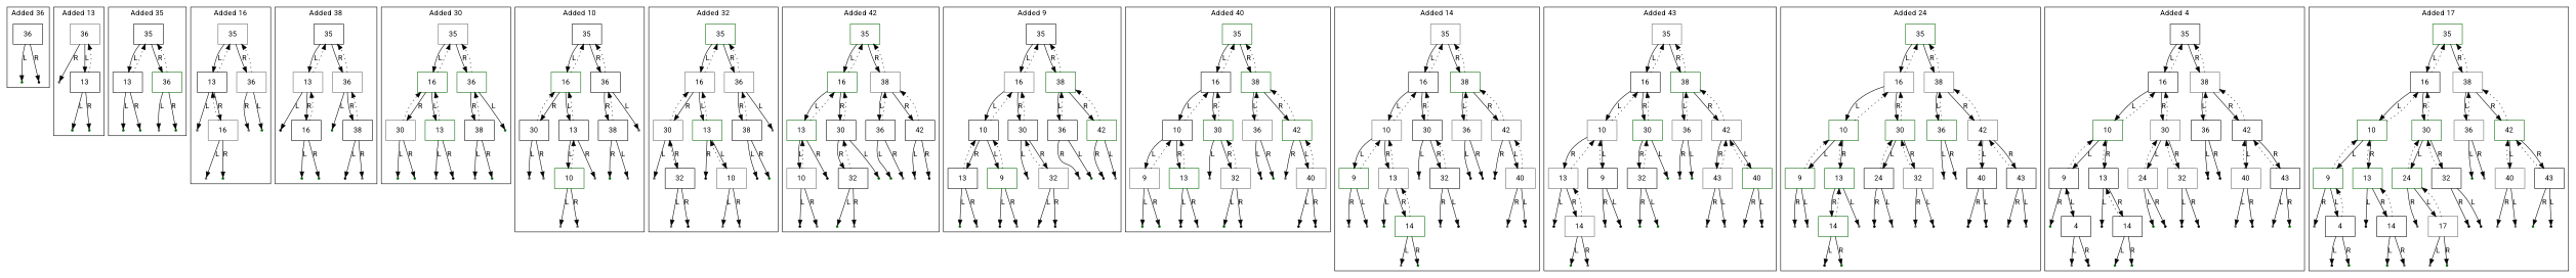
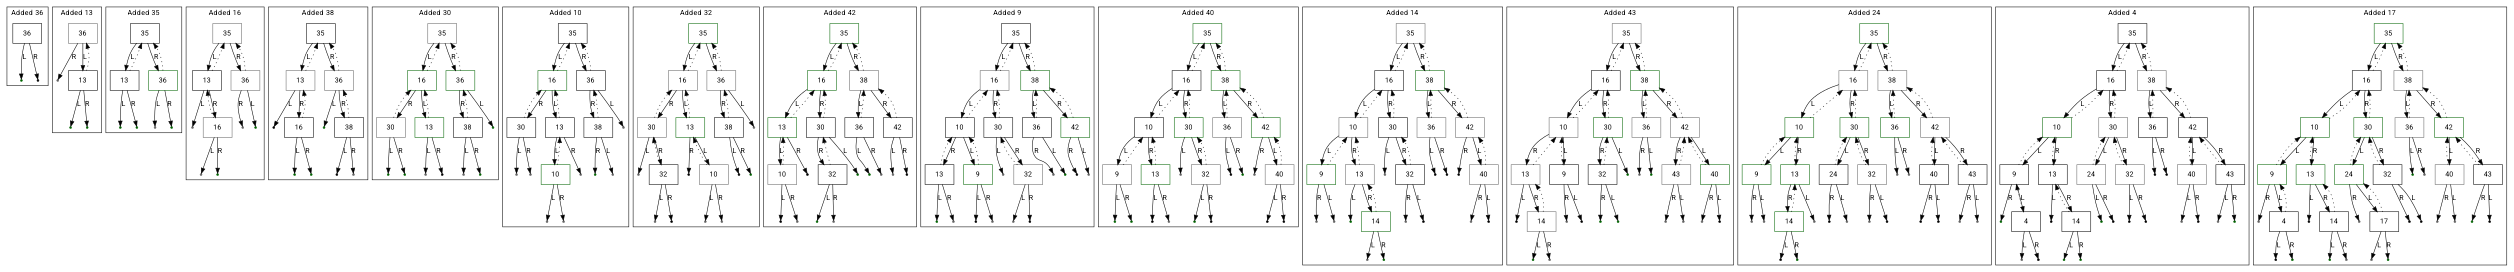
  digraph {
    fontname=Roboto
    node [color=gray40 shape=point fontname=Roboto]
    edge [fontname=Roboto]
    n1 [color=black label="{36}" shape=record]
    n2 [color=darkgreen label=Null]
    n3 [color=black label=Null]
    n4 [label="{36}" shape=record]
    n5 [label=Null]
    n6 [color=black label="{13}" shape=record]
    n7 [color=darkgreen label=Null]
    n8 [color=darkgreen label=Null]
    n9 [color=black label="{35}" shape=record]
    n10 [color=black label="{13}" shape=record]
    n11 [color=darkgreen label="{36}" shape=record]
    n12 [color=darkgreen label=Null]
    n13 [color=darkgreen label=Null]
    n14 [label=Null]
    n15 [color=darkgreen label=Null]
    n16 [label="{35}" shape=record]
    n17 [color=black label="{13}" shape=record]
    n18 [label="{36}" shape=record]
    n19 [label=Null]
    n20 [label="{16}" shape=record]
    n21 [label=Null]
    n22 [color=darkgreen label=Null]
    n23 [color=darkgreen label=Null]
    n24 [label=Null]
    n25 [color=black label="{35}" shape=record]
    n26 [label="{13}" shape=record]
    n27 [label="{36}" shape=record]
    n28 [color=black label=Null]
    n29 [color=black label="{16}" shape=record]
    n30 [color=darkgreen label=Null]
    n31 [color=darkgreen label=Null]
    n32 [color=darkgreen label=Null]
    n33 [color=black label="{38}" shape=record]
    n34 [color=black label=Null]
    n35 [label=Null]
    n36 [label="{35}" shape=record]
    n37 [color=darkgreen label="{16}" shape=record]
    n38 [color=darkgreen label="{36}" shape=record]
    n39 [color=darkgreen label="{13}" shape=record]
    n40 [label="{30}" shape=record]
    n41 [label=Null]
    n42 [color=black label=Null]
    n43 [color=darkgreen label=Null]
    n44 [color=darkgreen label=Null]
    n45 [color=darkgreen label=Null]
    n46 [color=black label="{38}" shape=record]
    n47 [label=Null]
    n48 [color=darkgreen label=Null]
    n49 [color=black label="{35}" shape=record]
    n50 [color=darkgreen label="{16}" shape=record]
    n51 [color=black label="{36}" shape=record]
    n52 [color=black label="{13}" shape=record]
    n53 [color=black label="{30}" shape=record]
    n54 [label=Null]
    n55 [color=darkgreen label="{10}" shape=record]
    n56 [label=Null]
    n57 [label=Null]
    n58 [label=Null]
    n59 [label=Null]
    n60 [label=Null]
    n61 [color=black label="{38}" shape=record]
    n62 [label=Null]
    n63 [color=darkgreen label=Null]
    n64 [color=darkgreen label="{35}" shape=record]
    n65 [label="{16}" shape=record]
    n66 [label="{36}" shape=record]
    n67 [color=darkgreen label="{13}" shape=record]
    n68 [label="{30}" shape=record]
    n69 [color=black label=Null]
    n70 [label="{10}" shape=record]
    n71 [label=Null]
    n72 [label=Null]
    n73 [label=Null]
    n74 [color=black label="{32}" shape=record]
    n75 [label=Null]
    n76 [color=black label=Null]
    n77 [label=Null]
    n78 [color=black label="{38}" shape=record]
    n79 [color=black label=Null]
    n80 [color=darkgreen label=Null]
    n81 [color=darkgreen label="{35}" shape=record]
    n82 [color=darkgreen label="{16}" shape=record]
    n83 [label="{38}" shape=record]
    n84 [color=darkgreen label="{13}" shape=record]
    n85 [color=black label="{30}" shape=record]
    n86 [color=black label=Null]
    n87 [label="{10}" shape=record]
    n88 [color=black label=Null]
    n89 [label=Null]
    n90 [color=darkgreen label=Null]
    n91 [color=black label="{32}" shape=record]
    n92 [color=darkgreen label=Null]
    n93 [label=Null]
    n94 [color=black label="{36}" shape=record]
    n95 [color=black label="{42}" shape=record]
    n96 [color=darkgreen label=Null]
    n97 [label=Null]
    n98 [label=Null]
    n99 [color=black label=Null]
    n100 [color=black label="{35}" shape=record]
    n101 [label="{16}" shape=record]
    n102 [color=darkgreen label="{38}" shape=record]
    n103 [color=black label="{10}" shape=record]
    n104 [color=black label="{30}" shape=record]
    n105 [color=darkgreen label="{9}" shape=record]
    n106 [color=black label="{13}" shape=record]
    n107 [color=black label=Null]
    n108 [label=Null]
    n109 [color=darkgreen label=Null]
    n110 [label=Null]
    n111 [label=Null]
    n112 [label="{32}" shape=record]
    n113 [label=Null]
    n114 [color=black label=Null]
    n115 [color=black label="{36}" shape=record]
    n116 [color=darkgreen label="{42}" shape=record]
    n117 [color=darkgreen label=Null]
    n118 [label=Null]
    n119 [label=Null]
    n120 [color=black label=Null]
    n121 [color=darkgreen label="{35}" shape=record]
    n122 [color=black label="{16}" shape=record]
    n123 [color=darkgreen label="{38}" shape=record]
    n124 [color=black label="{10}" shape=record]
    n125 [color=darkgreen label="{30}" shape=record]
    n126 [label="{9}" shape=record]
    n127 [color=darkgreen label="{13}" shape=record]
    n128 [color=darkgreen label=Null]
    n129 [color=darkgreen label=Null]
    n130 [color=black label=Null]
    n131 [label=Null]
    n132 [label=Null]
    n133 [label="{32}" shape=record]
    n134 [color=darkgreen label=Null]
    n135 [color=black label=Null]
    n136 [label="{36}" shape=record]
    n137 [color=darkgreen label="{42}" shape=record]
    n138 [color=black label=Null]
    n139 [color=darkgreen label=Null]
    n140 [label=Null]
    n141 [label="{40}" shape=record]
    n142 [color=black label=Null]
    n143 [color=black label=Null]
    n144 [label="{35}" shape=record]
    n145 [color=black label="{16}" shape=record]
    n146 [color=darkgreen label="{38}" shape=record]
    n147 [label="{10}" shape=record]
    n148 [color=black label="{30}" shape=record]
    n149 [color=darkgreen label="{9}" shape=record]
    n150 [label="{13}" shape=record]
    n151 [label=Null]
    n152 [label=Null]
    n153 [color=darkgreen label=Null]
    n154 [color=darkgreen label="{14}" shape=record]
    n155 [label=Null]
    n156 [color=darkgreen label=Null]
    n157 [label=Null]
    n158 [color=black label="{32}" shape=record]
    n159 [color=black label=Null]
    n160 [label=Null]
    n161 [label="{36}" shape=record]
    n162 [label="{42}" shape=record]
    n163 [color=black label=Null]
    n164 [color=black label=Null]
    n165 [color=black label=Null]
    n166 [label="{40}" shape=record]
    n167 [color=black label=Null]
    n168 [label=Null]
    n169 [label="{35}" shape=record]
    n170 [color=black label="{16}" shape=record]
    n171 [color=darkgreen label="{38}" shape=record]
    n172 [label="{10}" shape=record]
    n173 [color=darkgreen label="{30}" shape=record]
    n174 [color=black label="{9}" shape=record]
    n175 [label="{13}" shape=record]
    n176 [color=black label=Null]
    n177 [label=Null]
    n178 [color=black label=Null]
    n179 [label="{14}" shape=record]
    n180 [color=darkgreen label=Null]
    n181 [label=Null]
    n182 [color=darkgreen label=Null]
    n183 [color=black label="{32}" shape=record]
    n184 [color=darkgreen label=Null]
    n185 [color=darkgreen label=Null]
    n186 [label="{36}" shape=record]
    n187 [label="{42}" shape=record]
    n188 [color=darkgreen label=Null]
    n189 [label=Null]
    n190 [color=darkgreen label="{40}" shape=record]
    n191 [label="{43}" shape=record]
    n192 [color=black label=Null]
    n193 [label=Null]
    n194 [label=Null]
    n195 [label=Null]
    n196 [color=darkgreen label="{35}" shape=record]
    n197 [label="{16}" shape=record]
    n198 [label="{38}" shape=record]
    n199 [color=darkgreen label="{10}" shape=record]
    n200 [color=darkgreen label="{30}" shape=record]
    n201 [color=darkgreen label="{9}" shape=record]
    n202 [color=darkgreen label="{13}" shape=record]
    n203 [label=Null]
    n204 [label=Null]
    n205 [label=Null]
    n206 [color=darkgreen label="{14}" shape=record]
    n207 [color=black label=Null]
    n208 [color=darkgreen label=Null]
    n209 [color=black label="{24}" shape=record]
    n210 [label="{32}" shape=record]
    n211 [label=Null]
    n212 [color=black label=Null]
    n213 [color=black label=Null]
    n214 [label=Null]
    n215 [color=darkgreen label="{36}" shape=record]
    n216 [label="{42}" shape=record]
    n217 [label=Null]
    n218 [label=Null]
    n219 [color=black label="{40}" shape=record]
    n220 [color=black label="{43}" shape=record]
    n221 [color=black label=Null]
    n222 [color=black label=Null]
    n223 [label=Null]
    n224 [label=Null]
    n225 [color=black label="{35}" shape=record]
    n226 [color=black label="{16}" shape=record]
    n227 [label="{38}" shape=record]
    n228 [color=darkgreen label="{10}" shape=record]
    n229 [label="{30}" shape=record]
    n230 [color=black label="{9}" shape=record]
    n231 [color=black label="{13}" shape=record]
    n232 [color=darkgreen label=Null]
    n233 [color=black label="{4}" shape=record]
    n234 [label=Null]
    n235 [color=black label=Null]
    n236 [color=black label=Null]
    n237 [color=black label="{14}" shape=record]
    n238 [color=darkgreen label=Null]
    n239 [color=darkgreen label=Null]
    n240 [label="{24}" shape=record]
    n241 [label="{32}" shape=record]
    n242 [color=darkgreen label=Null]
    n243 [color=black label=Null]
    n244 [color=black label=Null]
    n245 [color=black label=Null]
    n246 [color=black label="{36}" shape=record]
    n247 [color=black label="{42}" shape=record]
    n248 [color=black label=Null]
    n249 [color=black label=Null]
    n250 [label="{40}" shape=record]
    n251 [color=black label="{43}" shape=record]
    n252 [label=Null]
    n253 [color=black label=Null]
    n254 [label=Null]
    n255 [color=darkgreen label=Null]
    n256 [color=darkgreen label="{35}" shape=record]
    n257 [color=black label="{16}" shape=record]
    n258 [label="{38}" shape=record]
    n259 [color=darkgreen label="{10}" shape=record]
    n260 [color=darkgreen label="{30}" shape=record]
    n261 [color=darkgreen label="{9}" shape=record]
    n262 [color=darkgreen label="{13}" shape=record]
    n263 [label=Null]
    n264 [color=black label="{4}" shape=record]
    n265 [color=black label=Null]
    n266 [color=darkgreen label=Null]
    n267 [color=black label=Null]
    n268 [color=black label="{14}" shape=record]
    n269 [color=darkgreen label=Null]
    n270 [label=Null]
    n271 [color=darkgreen label="{24}" shape=record]
    n272 [color=black label="{32}" shape=record]
    n273 [label=Null]
-   n274 [label="{17}" shape=record]
+   n274 [color=black label="{17}" shape=record]
    n275 [label=Null]
    n276 [color=darkgreen label=Null]
    n277 [color=black label=Null]
    n278 [color=black label=Null]
    n279 [label="{36}" shape=record]
    n280 [color=darkgreen label="{42}" shape=record]
    n281 [color=darkgreen label=Null]
    n282 [label=Null]
    n283 [label="{40}" shape=record]
    n284 [color=black label="{43}" shape=record]
    n285 [label=Null]
    n286 [label=Null]
    n287 [color=black label=Null]
    n288 [color=darkgreen label=Null]
    subgraph cluster_1 {
      label="Added 36"
      n1
      n2
      n3
    }
    subgraph cluster_2 {
      label="Added 13"
      n4
      n5
      n6
      n7
      n8
    }
    subgraph cluster_3 {
      label="Added 35"
      n9
      n10
      n11
      n12
      n13
      n14
      n15
    }
    subgraph cluster_4 {
      label="Added 16"
      n16
      n17
      n18
      n19
      n20
      n21
      n22
      n23
      n24
    }
    subgraph cluster_5 {
      label="Added 38"
      n25
      n26
      n27
      n28
      n29
      n30
      n31
      n32
      n33
      n34
      n35
    }
    subgraph cluster_6 {
      label="Added 30"
      n36
      n37
      n38
      n39
      n40
      n41
      n42
      n43
      n44
      n45
      n46
      n47
      n48
    }
    subgraph cluster_7 {
      label="Added 10"
      n49
      n50
      n51
      n52
      n53
      n54
      n55
      n56
      n57
      n58
      n59
      n60
      n61
      n62
      n63
    }
    subgraph cluster_8 {
      label="Added 32"
      n64
      n65
      n66
      n67
      n68
      n69
      n70
      n71
      n72
      n73
      n74
      n75
      n76
      n77
      n78
      n79
      n80
    }
    subgraph cluster_9 {
      label="Added 42"
      n81
      n82
      n83
      n84
      n85
      n86
      n87
      n88
      n89
      n90
      n91
      n92
      n93
      n94
      n95
      n96
      n97
      n98
      n99
    }
    subgraph cluster_10 {
      label="Added 9"
      n100
      n101
      n102
      n103
      n104
      n105
      n106
      n107
      n108
      n109
      n110
      n111
      n112
      n113
      n114
      n115
      n116
      n117
      n118
      n119
      n120
    }
    subgraph cluster_11 {
      label="Added 40"
      n121
      n122
      n123
      n124
      n125
      n126
      n127
      n128
      n129
      n130
      n131
      n132
      n133
      n134
      n135
      n136
      n137
      n138
      n139
      n140
      n141
      n142
      n143
    }
    subgraph cluster_12 {
      label="Added 14"
      n144
      n145
      n146
      n147
      n148
      n149
      n150
      n151
      n152
      n153
      n154
      n155
      n156
      n157
      n158
      n159
      n160
      n161
      n162
      n163
      n164
      n165
      n166
      n167
      n168
    }
    subgraph cluster_13 {
      label="Added 43"
      n169
      n170
      n171
      n172
      n173
      n174
      n175
      n176
      n177
      n178
      n179
      n180
      n181
      n182
      n183
      n184
      n185
      n186
      n187
      n188
      n189
      n190
      n191
      n192
      n193
      n194
      n195
    }
    subgraph cluster_14 {
      label="Added 24"
      n196
      n197
      n198
      n199
      n200
      n201
      n202
      n203
      n204
      n205
      n206
      n207
      n208
      n209
      n210
      n211
      n212
      n213
      n214
      n215
      n216
      n217
      n218
      n219
      n220
      n221
      n222
      n223
      n224
    }
    subgraph cluster_15 {
      label="Added 4"
      n225
      n226
      n227
      n228
      n229
      n230
      n231
      n232
      n233
      n234
      n235
      n236
      n237
      n238
      n239
      n240
      n241
      n242
      n243
      n244
      n245
      n246
      n247
      n248
      n249
      n250
      n251
      n252
      n253
      n254
      n255
    }
    subgraph cluster_16 {
      label="Added 17"
      n256
      n257
      n258
      n259
      n260
      n261
      n262
      n263
      n264
      n265
      n266
      n267
      n268
      n269
      n270
      n271
      n272
      n273
      n274
      n275
      n276
      n277
      n278
      n279
      n280
      n281
      n282
      n283
      n284
      n285
      n286
      n287
      n288
    }
    n1 -> n2 [label=L]
    n1 -> n3 [label=R]
    n4 -> n5 [label=R]
    n4 -> n6 [label=L]
    n6 -> n4 [style=dotted]
    n6 -> n7 [label=L]
    n6 -> n8 [label=R]
    n9 -> n10 [label=L]
    n9 -> n11 [label=R]
    n10 -> n9 [style=dotted]
    n10 -> n12 [label=L]
    n10 -> n13 [label=R]
    n11 -> n9 [style=dotted]
    n11 -> n14 [label=L]
    n11 -> n15 [label=R]
    n16 -> n17 [label=L]
    n16 -> n18 [label=R]
    n17 -> n16 [style=dotted]
    n17 -> n19 [label=L]
    n17 -> n20 [label=R]
    n18 -> n16 [style=dotted]
    n18 -> n23 [label=L]
    n18 -> n24 [label=R]
    n20 -> n17 [style=dotted]
    n20 -> n21 [label=L]
    n20 -> n22 [label=R]
    n25 -> n26 [label=L]
    n25 -> n27 [label=R]
    n26 -> n25 [style=dotted]
    n26 -> n28 [label=L]
    n26 -> n29 [label=R]
    n27 -> n25 [style=dotted]
    n27 -> n32 [label=L]
    n27 -> n33 [label=R]
    n29 -> n26 [style=dotted]
    n29 -> n30 [label=L]
    n29 -> n31 [label=R]
    n33 -> n27 [style=dotted]
    n33 -> n34 [label=L]
    n33 -> n35 [label=R]
    n36 -> n37 [label=L]
    n36 -> n38 [label=R]
    n37 -> n36 [style=dotted]
    n37 -> n39 [label=L]
    n37 -> n40 [label=R]
    n38 -> n36 [style=dotted]
    n38 -> n45 [label=L]
    n38 -> n46 [label=R]
    n39 -> n37 [style=dotted]
    n39 -> n41 [label=L]
    n39 -> n42 [label=R]
    n40 -> n37 [style=dotted]
    n40 -> n43 [label=L]
    n40 -> n44 [label=R]
    n46 -> n38 [style=dotted]
    n46 -> n47 [label=L]
    n46 -> n48 [label=R]
    n49 -> n50 [label=L]
    n49 -> n51 [label=R]
    n50 -> n49 [style=dotted]
    n50 -> n52 [label=L]
    n50 -> n53 [label=R]
    n51 -> n49 [style=dotted]
    n51 -> n60 [label=L]
    n51 -> n61 [label=R]
    n52 -> n50 [style=dotted]
    n52 -> n54 [label=R]
    n52 -> n55 [label=L]
    n53 -> n50 [style=dotted]
    n53 -> n58 [label=L]
    n53 -> n59 [label=R]
    n55 -> n52 [style=dotted]
    n55 -> n56 [label=L]
    n55 -> n57 [label=R]
    n61 -> n51 [style=dotted]
    n61 -> n62 [label=L]
    n61 -> n63 [label=R]
    n64 -> n65 [label=L]
    n64 -> n66 [label=R]
    n65 -> n64 [style=dotted]
    n65 -> n67 [label=L]
    n65 -> n68 [label=R]
    n66 -> n64 [style=dotted]
    n66 -> n77 [label=L]
    n66 -> n78 [label=R]
    n67 -> n65 [style=dotted]
    n67 -> n69 [label=R]
    n67 -> n70 [label=L]
    n68 -> n65 [style=dotted]
    n68 -> n73 [label=L]
    n68 -> n74 [label=R]
    n70 -> n67 [style=dotted]
    n70 -> n71 [label=L]
    n70 -> n72 [label=R]
    n74 -> n68 [style=dotted]
    n74 -> n75 [label=L]
    n74 -> n76 [label=R]
    n78 -> n66 [style=dotted]
    n78 -> n79 [label=L]
    n78 -> n80 [label=R]
    n81 -> n82 [label=L]
    n81 -> n83 [label=R]
    n82 -> n81 [style=dotted]
    n82 -> n84 [label=L]
    n82 -> n85 [label=R]
    n83 -> n81 [style=dotted]
    n83 -> n94 [label=L]
    n83 -> n95 [label=R]
    n84 -> n82 [style=dotted]
    n84 -> n86 [label=R]
    n84 -> n87 [label=L]
    n85 -> n82 [style=dotted]
    n85 -> n90 [label=L]
    n85 -> n91 [label=R]
    n87 -> n84 [style=dotted]
    n87 -> n88 [label=L]
    n87 -> n89 [label=R]
    n91 -> n85 [style=dotted]
    n91 -> n92 [label=L]
    n91 -> n93 [label=R]
    n94 -> n83 [style=dotted]
    n94 -> n96 [label=L]
    n94 -> n97 [label=R]
    n95 -> n83 [style=dotted]
    n95 -> n98 [label=L]
    n95 -> n99 [label=R]
    n100 -> n101 [label=L]
    n100 -> n102 [label=R]
    n101 -> n100 [style=dotted]
    n101 -> n103 [label=L]
    n101 -> n104 [label=R]
    n102 -> n100 [style=dotted]
    n102 -> n115 [label=L]
    n102 -> n116 [label=R]
    n103 -> n101 [style=dotted]
    n103 -> n105 [label=L]
    n103 -> n106 [label=R]
    n104 -> n101 [style=dotted]
    n104 -> n111 [label=L]
    n104 -> n112 [label=R]
    n105 -> n103 [style=dotted]
    n105 -> n107 [label=L]
    n105 -> n108 [label=R]
    n106 -> n103 [style=dotted]
    n106 -> n109 [label=L]
    n106 -> n110 [label=R]
    n112 -> n104 [style=dotted]
    n112 -> n113 [label=L]
    n112 -> n114 [label=R]
    n115 -> n102 [style=dotted]
    n115 -> n117 [label=L]
    n115 -> n118 [label=R]
    n116 -> n102 [style=dotted]
    n116 -> n119 [label=L]
    n116 -> n120 [label=R]
    n121 -> n122 [label=L]
    n121 -> n123 [label=R]
    n122 -> n121 [style=dotted]
    n122 -> n124 [label=L]
    n122 -> n125 [label=R]
    n123 -> n121 [style=dotted]
    n123 -> n136 [label=L]
    n123 -> n137 [label=R]
    n124 -> n122 [style=dotted]
    n124 -> n126 [label=L]
    n124 -> n127 [label=R]
    n125 -> n122 [style=dotted]
    n125 -> n132 [label=L]
    n125 -> n133 [label=R]
    n126 -> n124 [style=dotted]
    n126 -> n128 [label=L]
    n126 -> n129 [label=R]
    n127 -> n124 [style=dotted]
    n127 -> n130 [label=L]
    n127 -> n131 [label=R]
    n133 -> n125 [style=dotted]
    n133 -> n134 [label=L]
    n133 -> n135 [label=R]
    n136 -> n123 [style=dotted]
    n136 -> n138 [label=L]
    n136 -> n139 [label=R]
    n137 -> n123 [style=dotted]
    n137 -> n140 [label=R]
    n137 -> n141 [label=L]
    n141 -> n137 [style=dotted]
    n141 -> n142 [label=L]
    n141 -> n143 [label=R]
    n144 -> n145 [label=L]
    n144 -> n146 [label=R]
    n145 -> n144 [style=dotted]
    n145 -> n147 [label=L]
    n145 -> n148 [label=R]
    n146 -> n144 [style=dotted]
    n146 -> n161 [label=L]
    n146 -> n162 [label=R]
    n147 -> n145 [style=dotted]
    n147 -> n149 [label=L]
    n147 -> n150 [label=R]
    n148 -> n145 [style=dotted]
    n148 -> n157 [label=L]
    n148 -> n158 [label=R]
    n149 -> n147 [style=dotted]
    n149 -> n151 [label=L]
    n149 -> n152 [label=R]
    n150 -> n147 [style=dotted]
    n150 -> n153 [label=L]
    n150 -> n154 [label=R]
    n154 -> n150 [style=dotted]
    n154 -> n155 [label=L]
    n154 -> n156 [label=R]
    n158 -> n148 [style=dotted]
    n158 -> n159 [label=L]
    n158 -> n160 [label=R]
    n161 -> n146 [style=dotted]
    n161 -> n163 [label=L]
    n161 -> n164 [label=R]
    n162 -> n146 [style=dotted]
    n162 -> n165 [label=R]
    n162 -> n166 [label=L]
    n166 -> n162 [style=dotted]
    n166 -> n167 [label=L]
    n166 -> n168 [label=R]
    n169 -> n170 [label=L]
    n169 -> n171 [label=R]
    n170 -> n169 [style=dotted]
    n170 -> n172 [label=L]
    n170 -> n173 [label=R]
    n171 -> n169 [style=dotted]
    n171 -> n186 [label=L]
    n171 -> n187 [label=R]
    n172 -> n170 [style=dotted]
    n172 -> n174 [label=L]
    n172 -> n175 [label=R]
    n173 -> n170 [style=dotted]
    n173 -> n182 [label=L]
    n173 -> n183 [label=R]
    n174 -> n172 [style=dotted]
    n174 -> n176 [label=L]
    n174 -> n177 [label=R]
    n175 -> n172 [style=dotted]
    n175 -> n178 [label=L]
    n175 -> n179 [label=R]
    n179 -> n175 [style=dotted]
    n179 -> n180 [label=L]
    n179 -> n181 [label=R]
    n183 -> n173 [style=dotted]
    n183 -> n184 [label=L]
    n183 -> n185 [label=R]
    n186 -> n171 [style=dotted]
    n186 -> n188 [label=L]
    n186 -> n189 [label=R]
    n187 -> n171 [style=dotted]
    n187 -> n190 [label=L]
    n187 -> n191 [label=R]
    n190 -> n187 [style=dotted]
    n190 -> n192 [label=L]
    n190 -> n193 [label=R]
    n191 -> n187 [style=dotted]
    n191 -> n194 [label=L]
    n191 -> n195 [label=R]
    n196 -> n197 [label=L]
    n196 -> n198 [label=R]
    n197 -> n196 [style=dotted]
    n197 -> n199 [label=L]
    n197 -> n200 [label=R]
    n198 -> n196 [style=dotted]
    n198 -> n215 [label=L]
    n198 -> n216 [label=R]
    n199 -> n197 [style=dotted]
    n199 -> n201 [label=L]
    n199 -> n202 [label=R]
    n200 -> n197 [style=dotted]
    n200 -> n209 [label=L]
    n200 -> n210 [label=R]
    n201 -> n199 [style=dotted]
    n201 -> n203 [label=L]
    n201 -> n204 [label=R]
    n202 -> n199 [style=dotted]
    n202 -> n205 [label=L]
    n202 -> n206 [label=R]
    n206 -> n202 [style=dotted]
    n206 -> n207 [label=L]
    n206 -> n208 [label=R]
    n209 -> n200 [style=dotted]
    n209 -> n211 [label=L]
    n209 -> n212 [label=R]
    n210 -> n200 [style=dotted]
    n210 -> n213 [label=L]
    n210 -> n214 [label=R]
    n215 -> n198 [style=dotted]
    n215 -> n217 [label=L]
    n215 -> n218 [label=R]
    n216 -> n198 [style=dotted]
    n216 -> n219 [label=L]
    n216 -> n220 [label=R]
    n219 -> n216 [style=dotted]
    n219 -> n221 [label=L]
    n219 -> n222 [label=R]
    n220 -> n216 [style=dotted]
    n220 -> n223 [label=L]
    n220 -> n224 [label=R]
    n225 -> n226 [label=L]
    n225 -> n227 [label=R]
    n226 -> n225 [style=dotted]
    n226 -> n228 [label=L]
    n226 -> n229 [label=R]
    n227 -> n225 [style=dotted]
    n227 -> n246 [label=L]
    n227 -> n247 [label=R]
    n228 -> n226 [style=dotted]
    n228 -> n230 [label=L]
    n228 -> n231 [label=R]
    n229 -> n226 [style=dotted]
    n229 -> n240 [label=L]
    n229 -> n241 [label=R]
    n230 -> n228 [style=dotted]
    n230 -> n232 [label=R]
    n230 -> n233 [label=L]
    n231 -> n228 [style=dotted]
    n231 -> n236 [label=L]
    n231 -> n237 [label=R]
    n233 -> n230 [style=dotted]
    n233 -> n234 [label=L]
    n233 -> n235 [label=R]
    n237 -> n231 [style=dotted]
    n237 -> n238 [label=L]
    n237 -> n239 [label=R]
    n240 -> n229 [style=dotted]
    n240 -> n242 [label=L]
    n240 -> n243 [label=R]
    n241 -> n229 [style=dotted]
    n241 -> n244 [label=L]
    n241 -> n245 [label=R]
    n246 -> n227 [style=dotted]
    n246 -> n248 [label=L]
    n246 -> n249 [label=R]
    n247 -> n227 [style=dotted]
    n247 -> n250 [label=L]
    n247 -> n251 [label=R]
    n250 -> n247 [style=dotted]
    n250 -> n252 [label=L]
    n250 -> n253 [label=R]
    n251 -> n247 [style=dotted]
    n251 -> n254 [label=L]
    n251 -> n255 [label=R]
    n256 -> n257 [label=L]
    n256 -> n258 [label=R]
    n257 -> n256 [style=dotted]
    n257 -> n259 [label=L]
    n257 -> n260 [label=R]
    n258 -> n256 [style=dotted]
    n258 -> n279 [label=L]
    n258 -> n280 [label=R]
    n259 -> n257 [style=dotted]
    n259 -> n261 [label=L]
    n259 -> n262 [label=R]
    n260 -> n257 [style=dotted]
    n260 -> n271 [label=L]
    n260 -> n272 [label=R]
    n261 -> n259 [style=dotted]
    n261 -> n263 [label=R]
    n261 -> n264 [label=L]
    n262 -> n259 [style=dotted]
    n262 -> n267 [label=L]
    n262 -> n268 [label=R]
    n264 -> n261 [style=dotted]
    n264 -> n265 [label=L]
    n264 -> n266 [label=R]
    n268 -> n262 [style=dotted]
    n268 -> n269 [label=L]
    n268 -> n270 [label=R]
    n271 -> n260 [style=dotted]
    n271 -> n273 [label=R]
    n271 -> n274 [label=L]
    n272 -> n260 [style=dotted]
    n272 -> n277 [label=L]
    n272 -> n278 [label=R]
    n274 -> n271 [style=dotted]
    n274 -> n275 [label=L]
    n274 -> n276 [label=R]
    n279 -> n258 [style=dotted]
    n279 -> n281 [label=L]
    n279 -> n282 [label=R]
    n280 -> n258 [style=dotted]
    n280 -> n283 [label=L]
    n280 -> n284 [label=R]
    n283 -> n280 [style=dotted]
    n283 -> n285 [label=L]
    n283 -> n286 [label=R]
    n284 -> n280 [style=dotted]
    n284 -> n287 [label=L]
    n284 -> n288 [label=R]
  }
